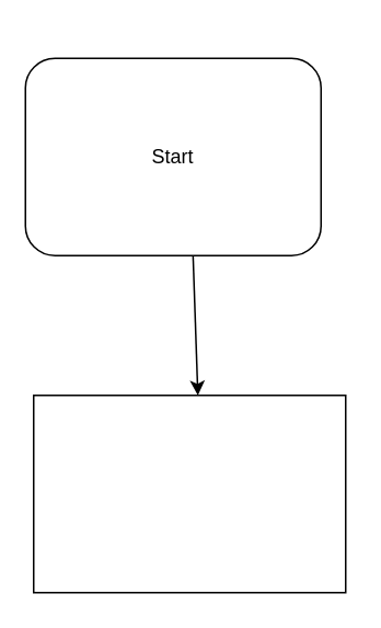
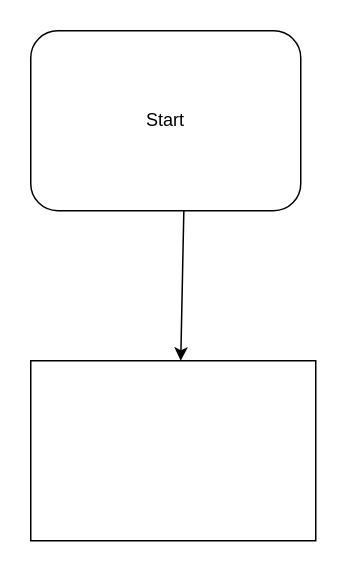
  <mxCell id="0" />
  <mxCell id="1" parent="0" />
- <mxCell id="2" value="Start" style="rounded=1;whiteSpace=wrap;html=1;" vertex="1" parent="1"><mxGeometry x="15" y="35" width="180" height="120" as="geometry" /></mxCell>
+ <mxCell id="2" value="Start" style="rounded=1;whiteSpace=wrap;html=1;" vertex="1" parent="1"><mxGeometry x="20" y="20" width="180" height="120" as="geometry" /></mxCell>
  <mxCell id="3" value="" style="endArrow=classic;html=1;rounded=0;exitX=0.567;exitY=1;exitDx=0;exitDy=0;exitPerimeter=0;" edge="1" parent="1" source="2"><mxGeometry width="50" height="50" relative="1" as="geometry"><mxPoint x="80" y="310" as="sourcePoint" /><mxPoint x="120" y="240" as="targetPoint" /></mxGeometry></mxCell>
  <mxCell id="4" value="" style="rounded=0;whiteSpace=wrap;html=1;" vertex="1" parent="1"><mxGeometry x="20" y="240" width="190" height="120" as="geometry" /></mxCell>
